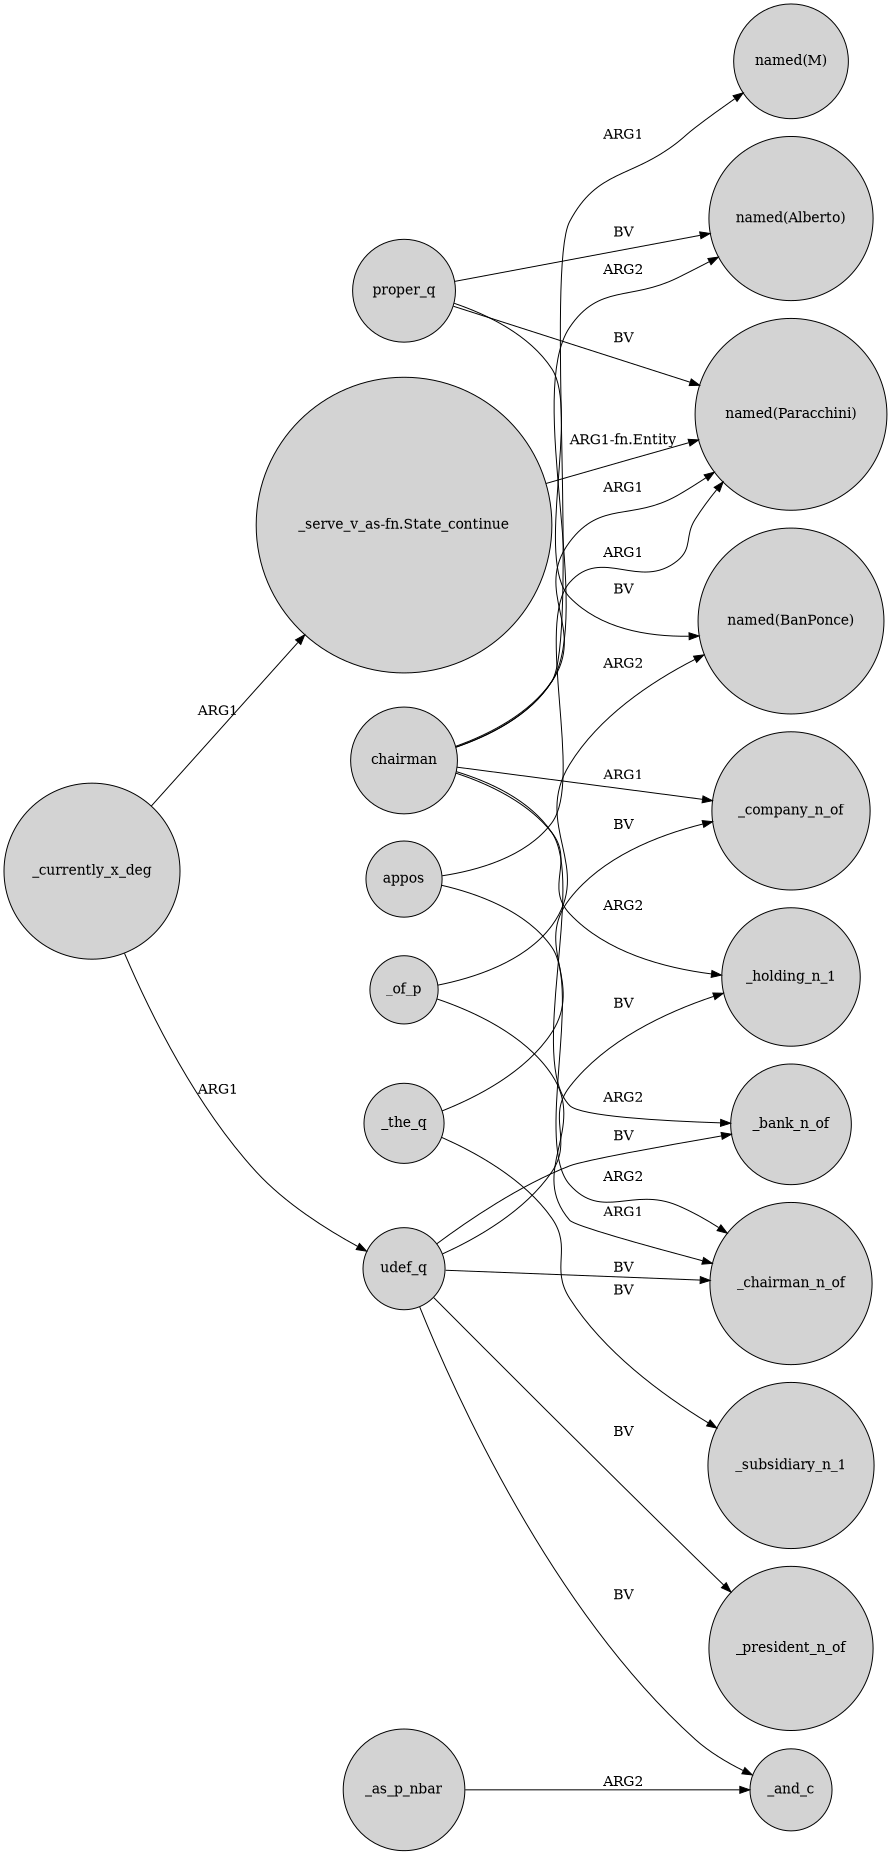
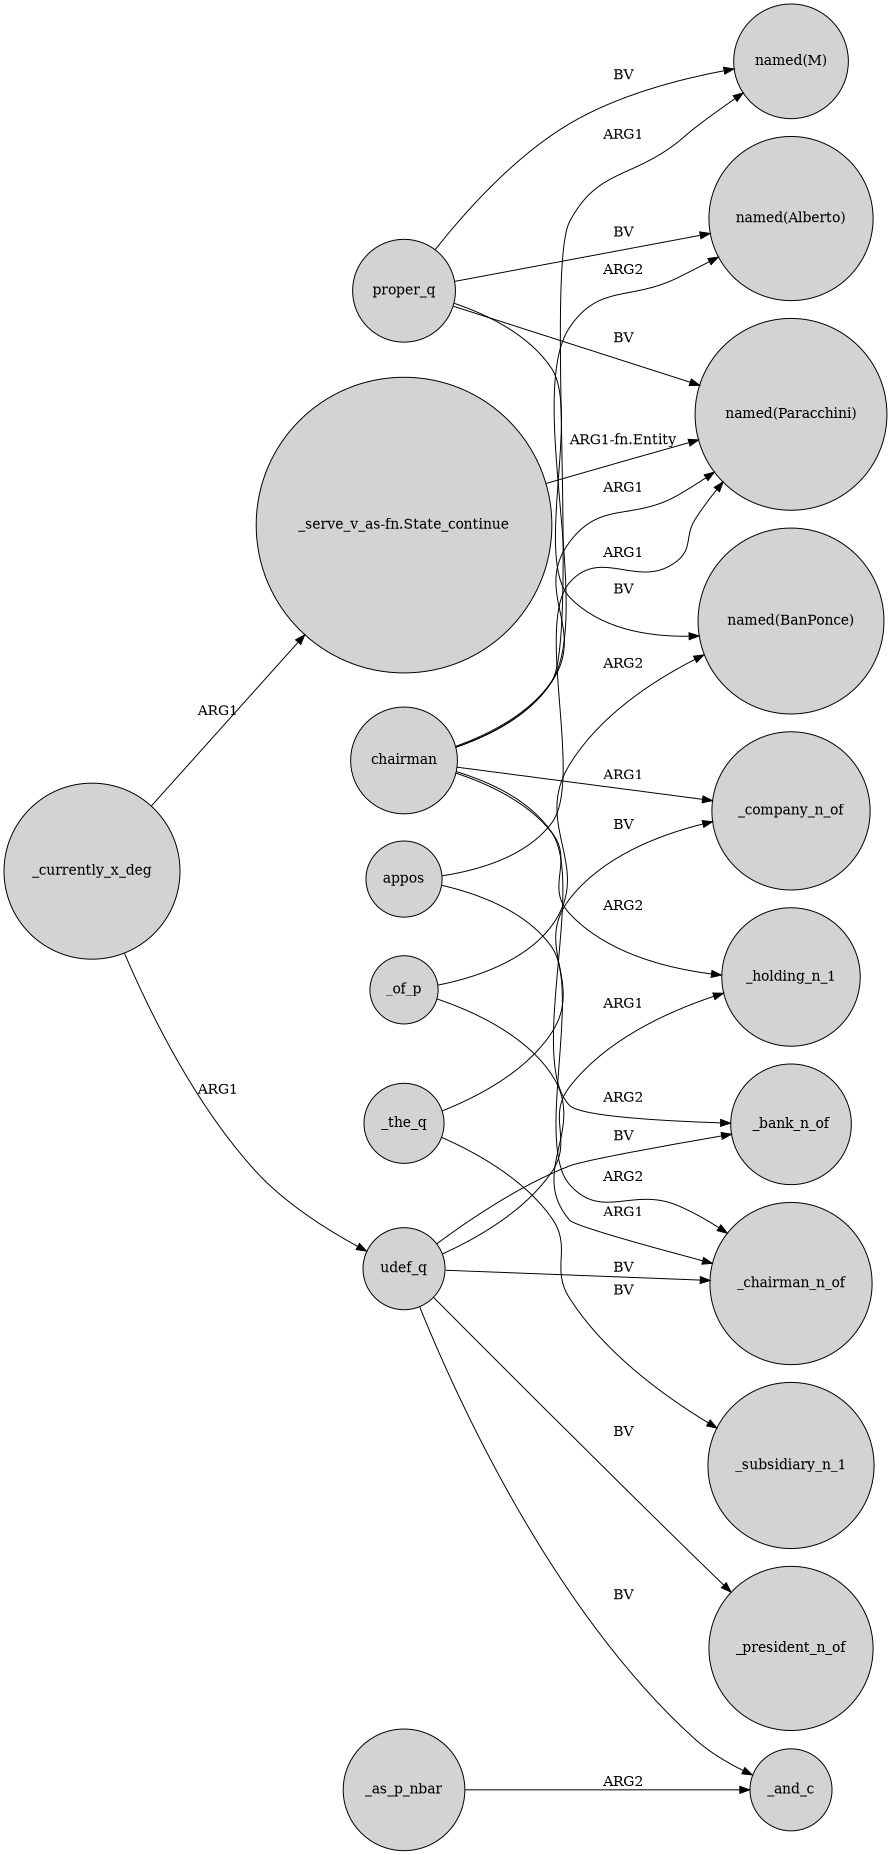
  digraph {
    rankdir=LR
    node [shape=circle style=filled]
    proper_q
    "named(Paracchini)"
    "named(M)"
    "named(BanPonce)"
    "named(Alberto)"
    _currently_x_deg
    udef_q
    "_serve_v_as-fn.State_continue"
    _holding_n_1
    _chairman_n_of
    _bank_n_of
    _and_c
    _president_n_of
    _as_p_nbar
    n15 [label=chairman]
    _company_n_of
    _of_p
    appos
    _the_q
    _subsidiary_n_1
    proper_q -> "named(Paracchini)" [label=BV]
+   proper_q -> "named(M)" [label=BV]
    proper_q -> "named(BanPonce)" [label=BV]
    proper_q -> "named(Alberto)" [label=BV]
    _currently_x_deg -> udef_q [label=ARG1]
    _currently_x_deg -> "_serve_v_as-fn.State_continue" [label=ARG1]
-   udef_q -> _holding_n_1 [label=BV]
+   udef_q -> _holding_n_1 [label=ARG1]
    udef_q -> _chairman_n_of [label=BV]
    udef_q -> _bank_n_of [label=BV]
    udef_q -> _and_c [label=BV]
    udef_q -> _president_n_of [label=BV]
    "_serve_v_as-fn.State_continue" -> "named(Paracchini)" [label="ARG1-fn.Entity"]
    _as_p_nbar -> _and_c [label=ARG2]
    n15 -> "named(Paracchini)" [label=ARG1]
    n15 -> "named(M)" [label=ARG1]
    n15 -> "named(Alberto)" [label=ARG2]
    n15 -> _holding_n_1 [label=ARG2]
    n15 -> _bank_n_of [label=ARG2]
    n15 -> _company_n_of [label=ARG1]
    _of_p -> "named(BanPonce)" [label=ARG2]
    _of_p -> _chairman_n_of [label=ARG1]
    appos -> "named(Paracchini)" [label=ARG1]
    appos -> _chairman_n_of [label=ARG2]
    _the_q -> _company_n_of [label=BV]
    _the_q -> _subsidiary_n_1 [label=BV]
  }
